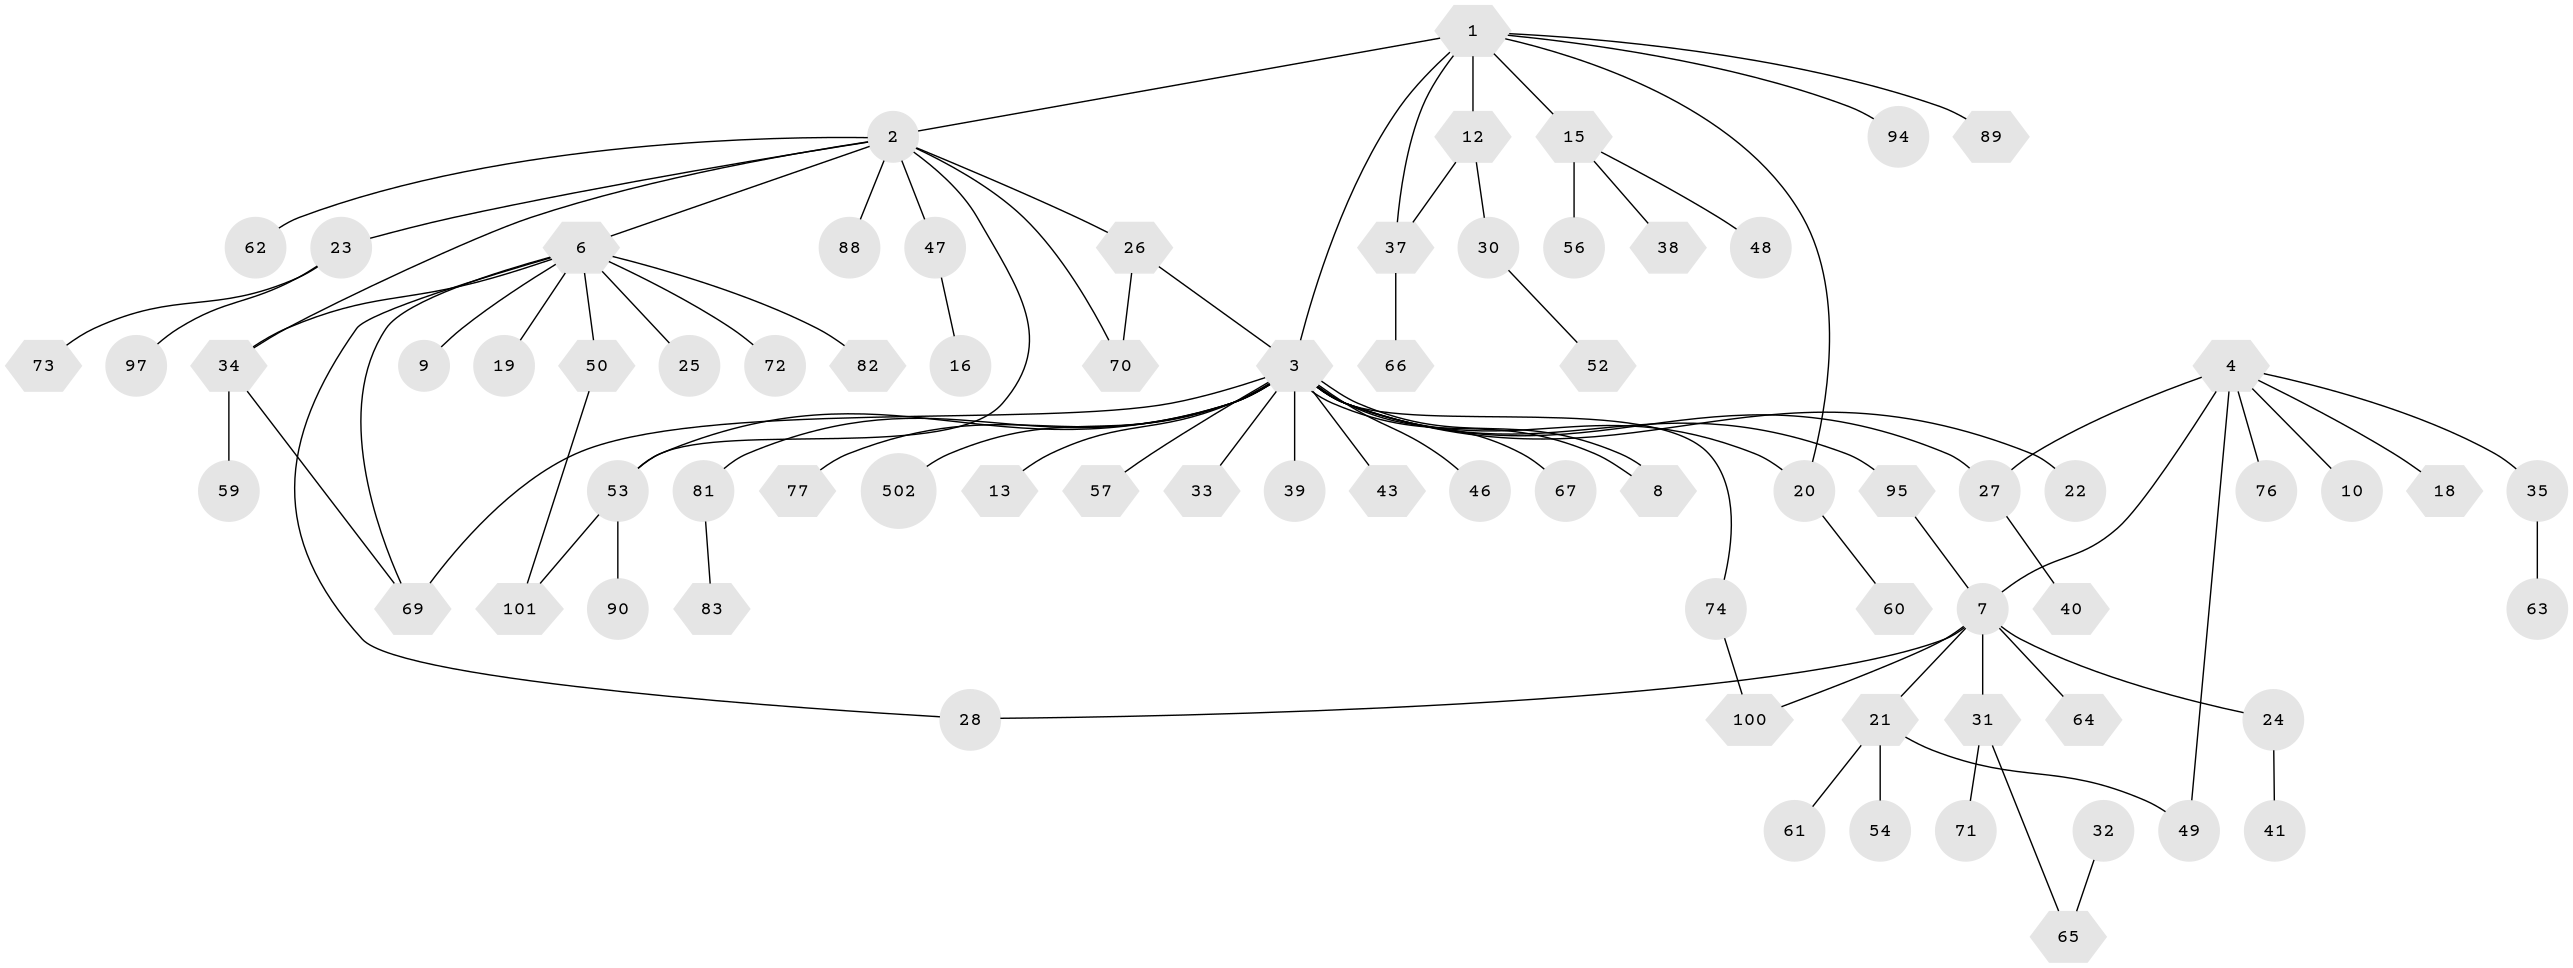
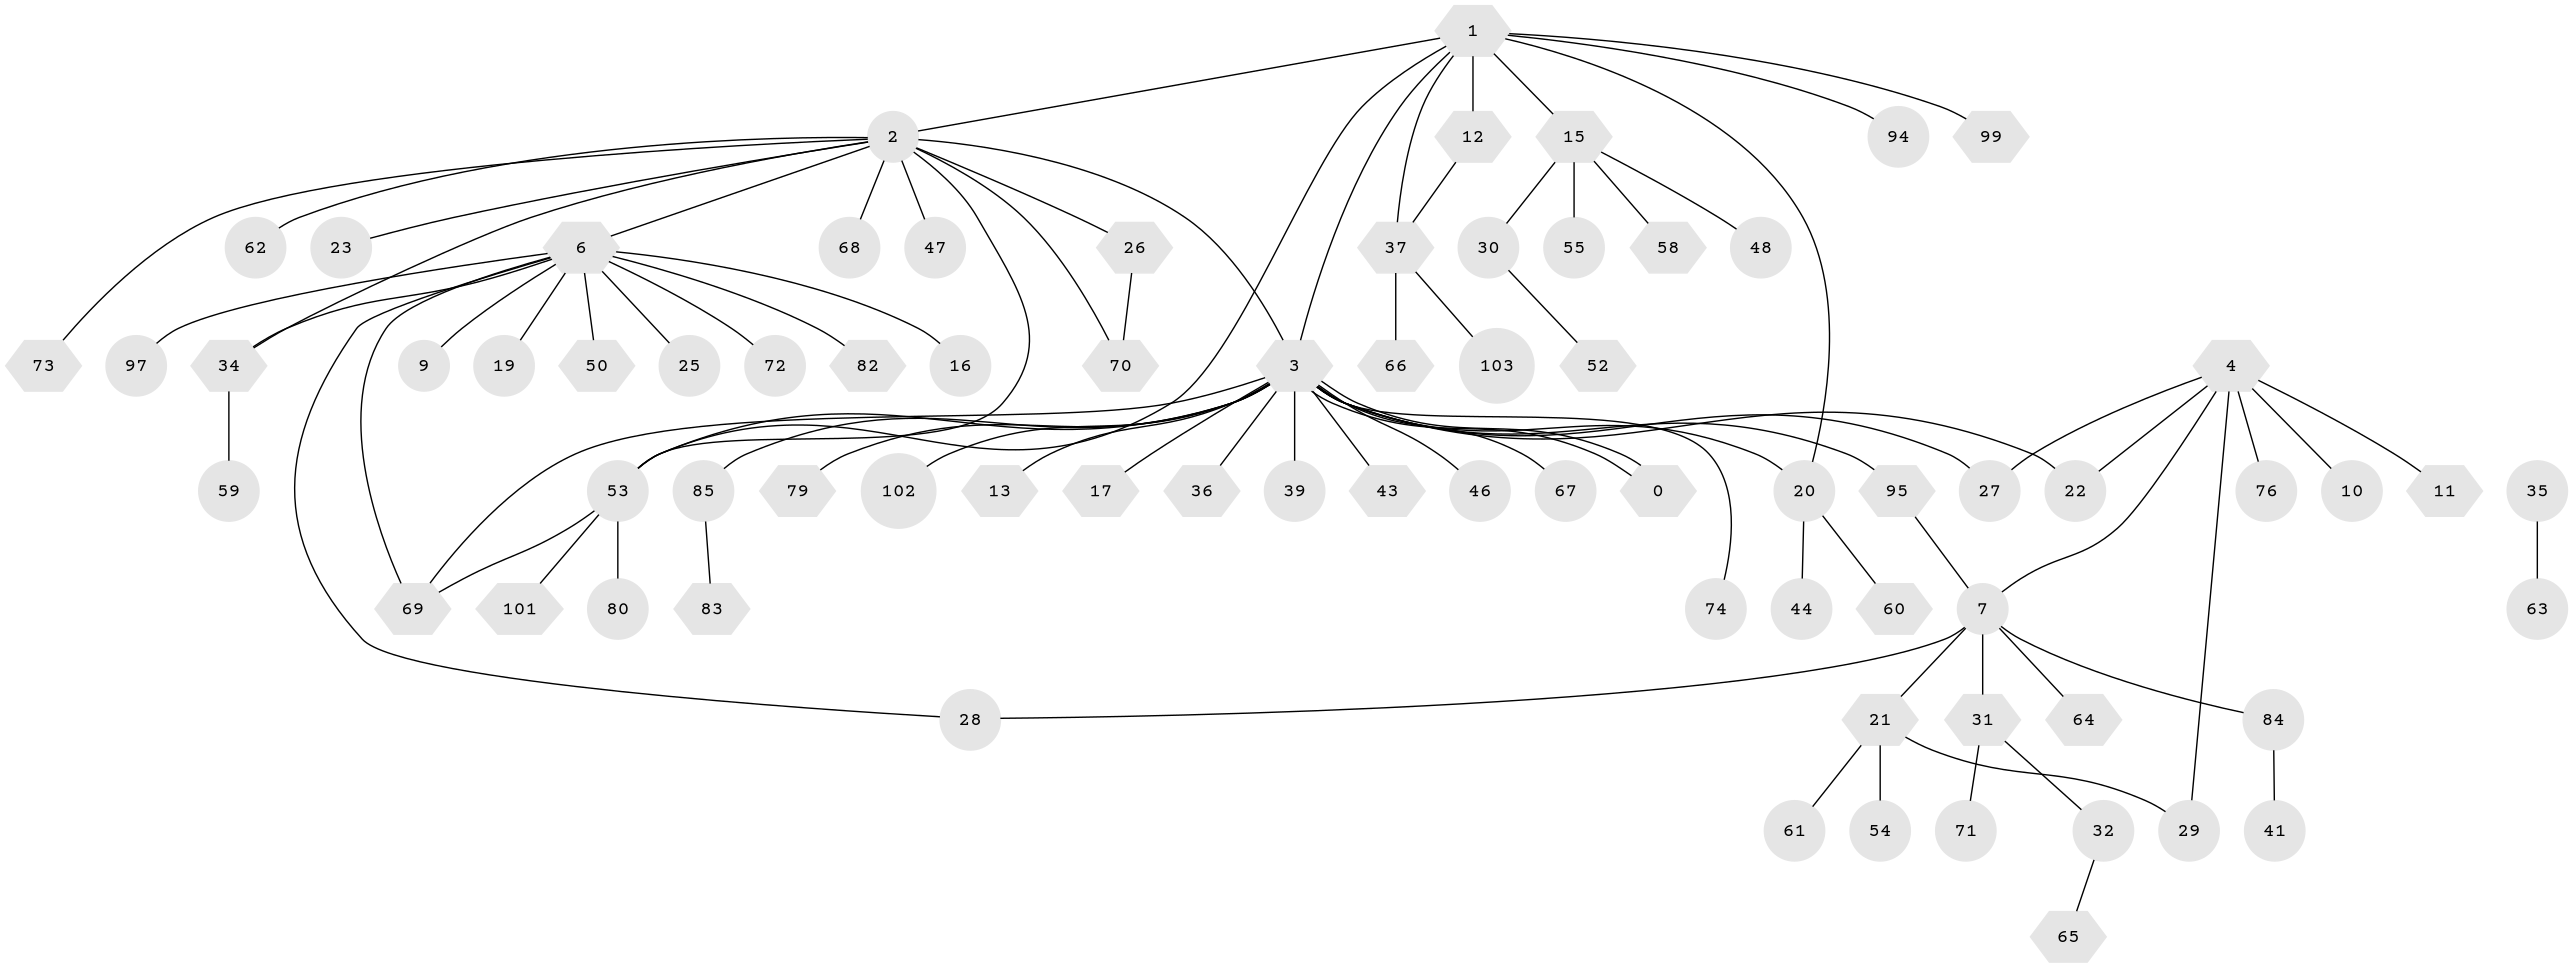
  graph {
    fontname="Courier Prime"
    node [color=gray90 fontname="Courier Prime" shape=circle style=filled]
    edge [fontname="Courier Prime"]
    1 [shape=hexagon super="+96"]
    2 [super="+51"]
    3 [shape=hexagon super="+5"]
    12 [shape=hexagon]
    15 [shape=hexagon super="+65"]
    20 [super="+89"]
    37 [shape=hexagon super="+68"]
    53 [super="+85"]
    94
-   99 [shape=hexagon label=89]
+   99 [shape=hexagon]
    6 [shape=hexagon super="+93"]
    23
    26 [shape=hexagon super="+58"]
    34 [shape=hexagon super="+87"]
    47
    62
    70 [shape=hexagon]
    73 [shape=hexagon]
-   88
-   8 [shape=hexagon]
+   88 [label=68]
+   8 [shape=hexagon label=0]
    13 [shape=hexagon]
-   17 [shape=hexagon super="+18" label=57]
+   17 [shape=hexagon super="+18"]
    22
    27
-   33 [shape=hexagon]
+   33 [shape=hexagon label=36]
    39
    43 [shape=hexagon]
    46
    67 [super="+91"]
    69 [shape=hexagon super="+80"]
    74
-   79 [shape=hexagon label=77]
-   81
+   79 [shape=hexagon]
+   81 [label=85]
    95 [shape=hexagon]
-   102 [label=502]
+   102
    30
-   38 [shape=hexagon]
+   38 [shape=hexagon label=58]
    48
-   56
+   56 [label=55]
+   44
    60 [shape=hexagon super="+84"]
    66 [shape=hexagon]
+   103
    101 [shape=hexagon]
-   90
+   90 [label=80]
    4 [shape=hexagon super="+36"]
    7 [super="+14"]
    10 [super="+104"]
-   11 [shape=hexagon super="+42" label=18]
+   11 [shape=hexagon super="+42"]
    35
-   49
+   49 [label=29]
    76
    9
    16
    19
    25 [super="+45"]
    28 [super="+29"]
    50 [shape=hexagon super="+57"]
    72 [super="+98"]
    82 [shape=hexagon]
    97
    59 [super="+77"]
    21 [shape=hexagon super="+55"]
-   24
+   24 [label=84]
    31 [shape=hexagon super="+105"]
    64 [shape=hexagon]
-   100 [shape=hexagon]
-   40 [shape=hexagon]
    83 [shape=hexagon]
    63 [super="+86"]
    54
    61
    41
    32
    71
    52 [shape=hexagon super="+92"]
    n77 [label=65 shape=hexagon super="+78"]
    1 -- 2
    1 -- 3 [weight=2]
    1 -- 12
    1 -- 15 [weight=2]
    1 -- 20
    1 -- 37
+   1 -- 53
    1 -- 94
    1 -- 99
-   26 -- 3
+   2 -- 3
    2 -- 53
    2 -- 6
    2 -- 23
    2 -- 26
    2 -- 34
    2 -- 47
    2 -- 62
    2 -- 70
-   23 -- 73
+   2 -- 73
    2 -- 88
    3 -- 20
    3 -- 53
    3 -- 8
    3 -- 8
    3 -- 13
    3 -- 17
    3 -- 22
    3 -- 27
    3 -- 33
    3 -- 39
    3 -- 43
    3 -- 46
    3 -- 67
    3 -- 69
    3 -- 74
    3 -- 79
    3 -- 81
    3 -- 95
    3 -- 102
    12 -- 37
-   12 -- 30
+   15 -- 30
    15 -- 38
    15 -- 48
    15 -- 56
+   20 -- 44
    20 -- 60
    37 -- 66
+   37 -- 103
    53 -- 101
    53 -- 90
    6 -- 34
    6 -- 69
    6 -- 9
-   47 -- 16
+   6 -- 16
    6 -- 19
    6 -- 25
    6 -- 28
    6 -- 50
    6 -- 72
    6 -- 82
-   23 -- 97
+   6 -- 97
    26 -- 70
-   34 -- 69
+   53 -- 69
    34 -- 59
-   27 -- 40
-   74 -- 100
    81 -- 83
    95 -- 7
    30 -- 52
    4 -- 27
    4 -- 7
    4 -- 10
    4 -- 11
-   4 -- 35
+   4 -- 22
    4 -- 49
    4 -- 76
    7 -- 28
    7 -- 21
    7 -- 24
    7 -- 31
    7 -- 64
-   7 -- 100
    35 -- 63
-   50 -- 101
    21 -- 49
    21 -- 54
    21 -- 61
    24 -- 41
-   31 -- n77
+   31 -- 32
    31 -- 71
    32 -- n77
  }
